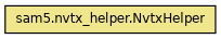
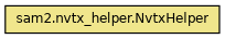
  digraph {
    rankdir=LR
-   n1 [color=black fillcolor=khaki fontname=Helvetica fontsize=10 height=0.2 label="sam5.nvtx_helper.NvtxHelper" shape=record style=filled width=0.4]
+   n1 [color=black fillcolor=khaki fontname=Helvetica fontsize=10 height=0.2 label="sam2.nvtx_helper.NvtxHelper" shape=record style=filled width=0.4]
  }
